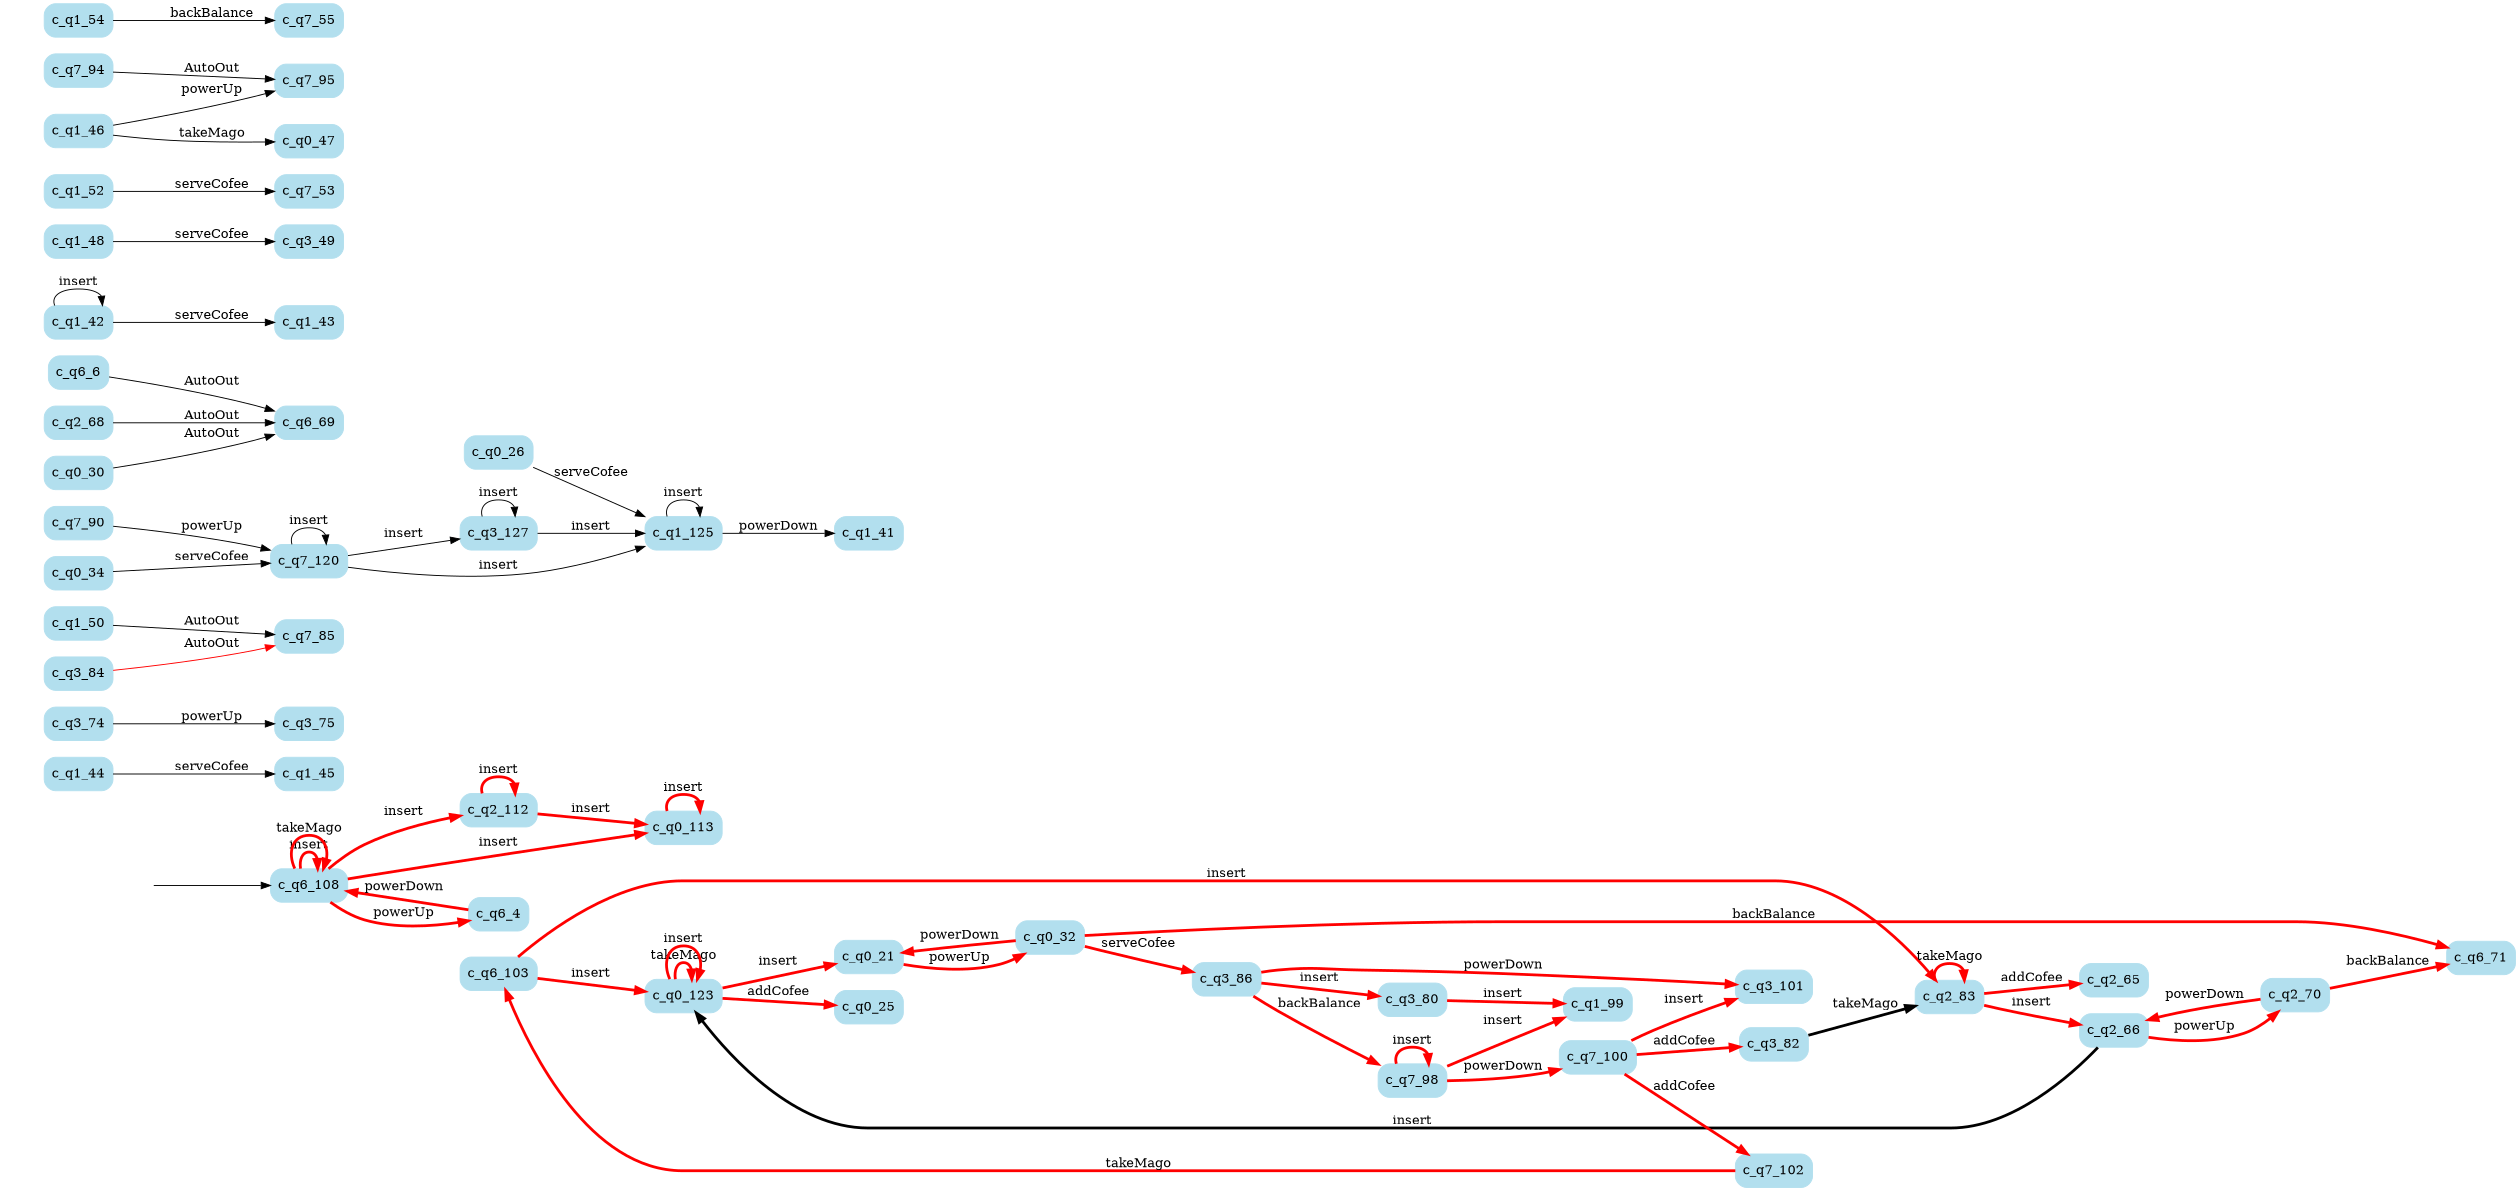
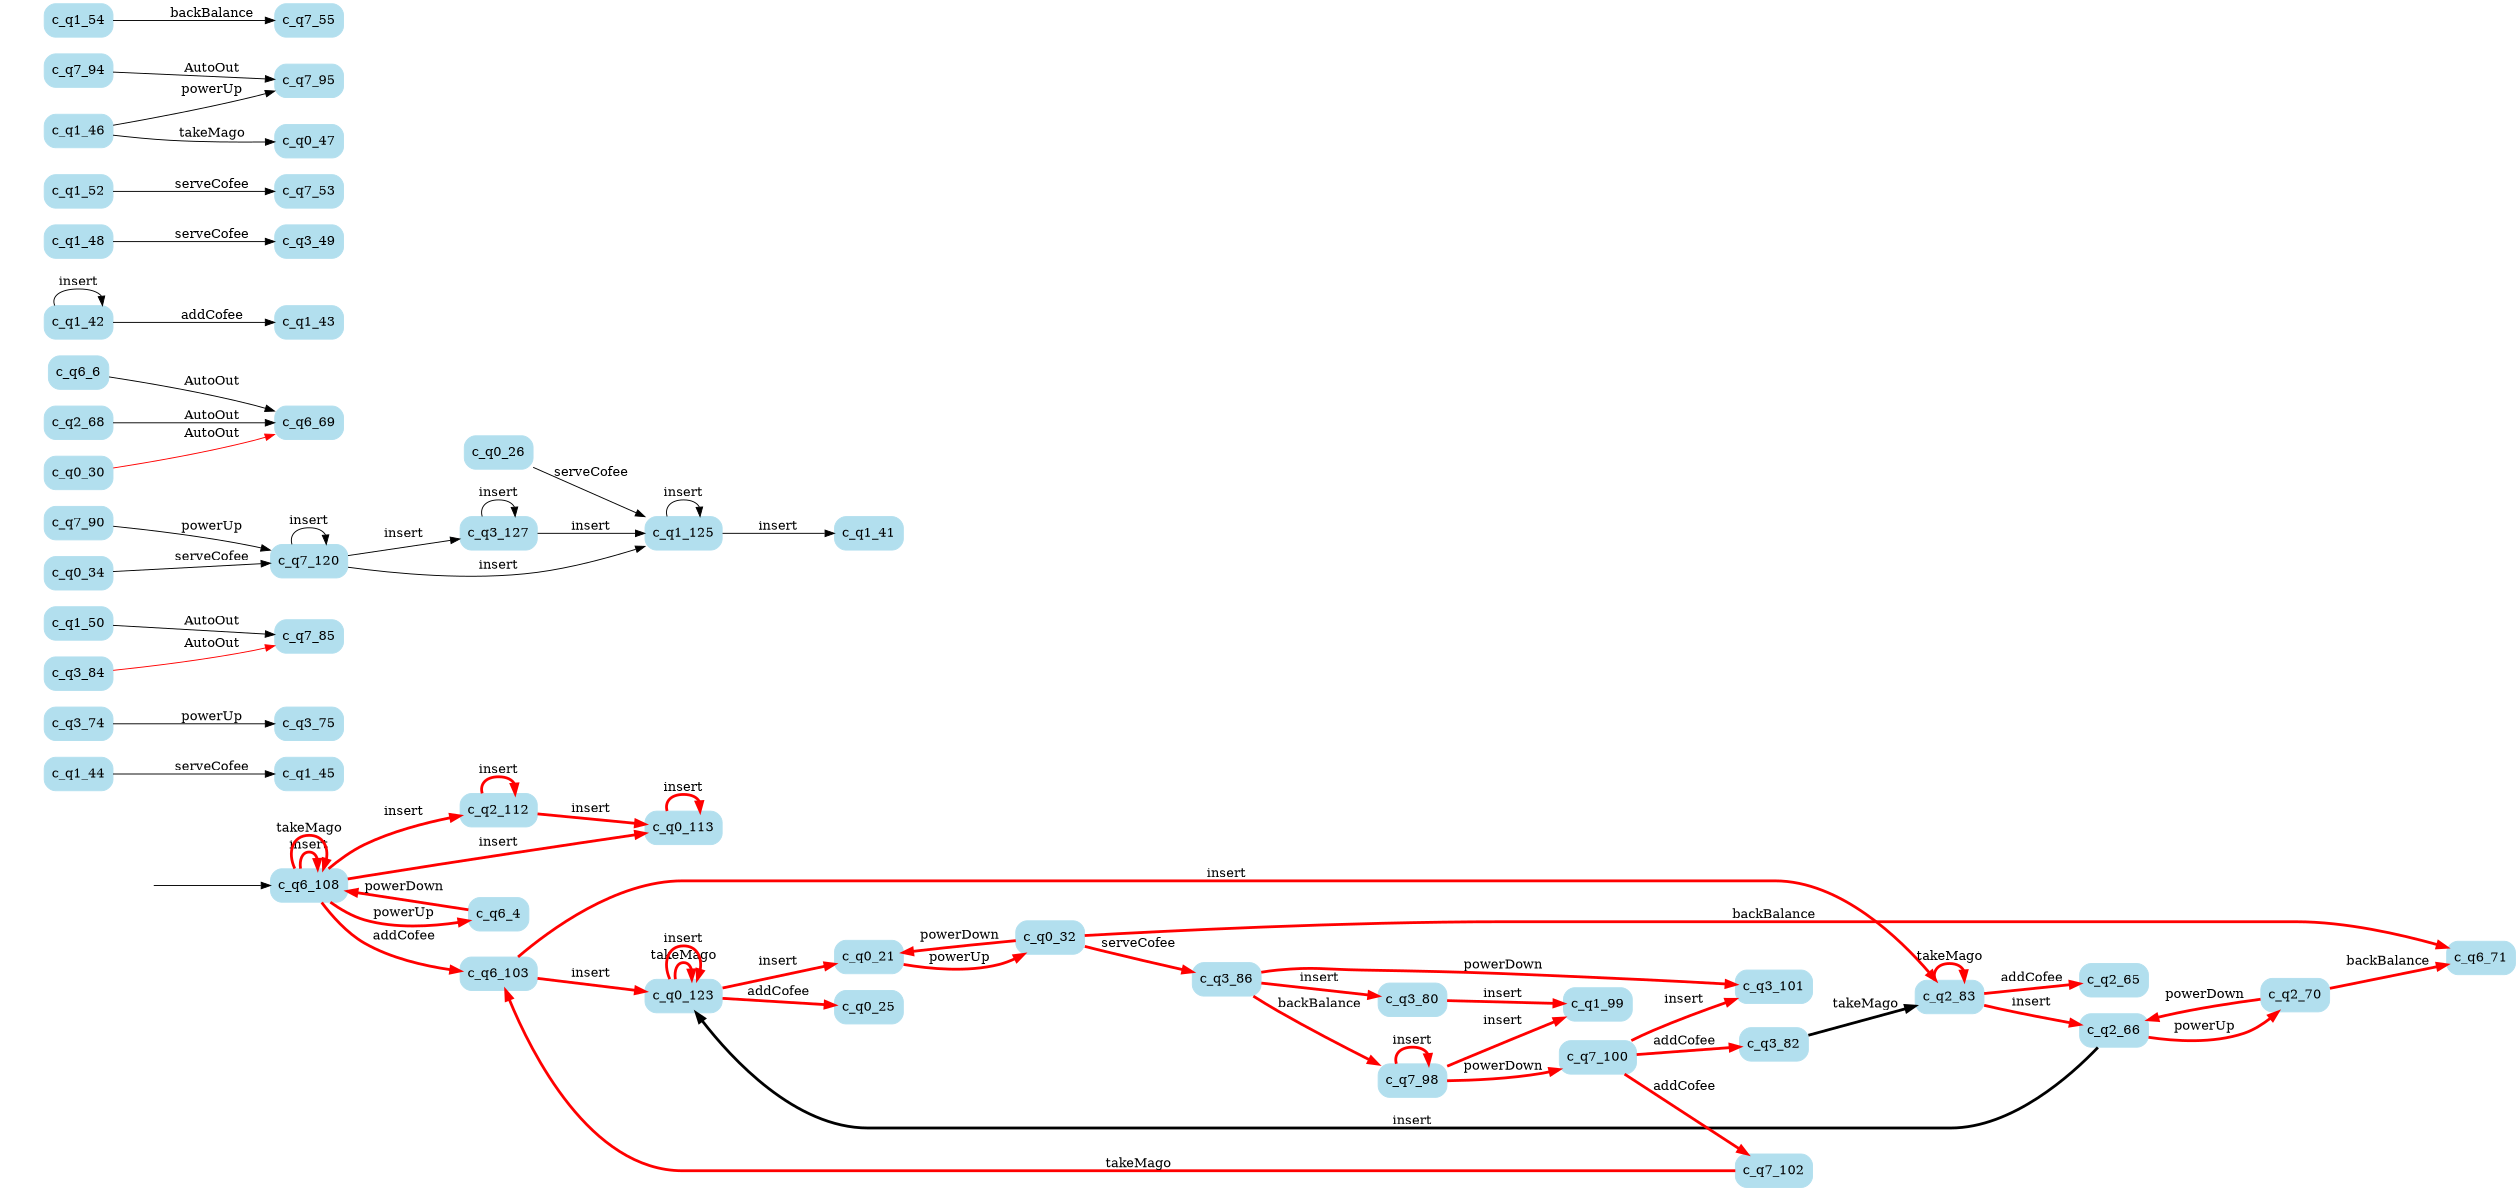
  digraph {
    rankdir=LR
    node [style="rounded, filled" color=lightblue2 shape=box]
    edge [color=red penwidth=3]
    start_c_q6_108 [style=invisible color="" shape=""]
    n2 [label=c_q6_108]
    n3 [label=c_q2_112]
    n4 [label=c_q0_113]
    n5 [label=c_q6_4]
    n6 [label=c_q6_103]
    n7 [label=c_q1_44]
    n8 [label=c_q1_45]
    n9 [label=c_q2_70]
    n10 [label=c_q2_66]
    n11 [label=c_q6_71]
    n12 [label=c_q0_123]
    n13 [label=c_q3_80]
    n14 [label=c_q1_99]
    n15 [label=c_q3_74]
    n16 [label=c_q3_75]
    n17 [label=c_q3_82]
    n18 [label=c_q2_83]
    n19 [label=c_q2_65]
    n20 [label=c_q7_85]
    n21 [label=c_q7_120]
    n22 [label=c_q3_127]
    n23 [label=c_q1_125]
    n24 [label=c_q1_41]
    n25 [label=c_q6_6]
    n26 [label=c_q6_69]
    n27 [label=c_q3_101]
    n28 [label=c_q0_21]
    n29 [label=c_q0_25]
    n30 [label=c_q1_43]
    n31 [label=c_q0_32]
    n32 [label=c_q3_86]
    n33 [label=c_q7_98]
    n34 [label=c_q1_50]
    n35 [label=c_q1_48]
    n36 [label=c_q3_49]
    n37 [label=c_q2_68]
    n38 [label=c_q0_26]
    n39 [label=c_q7_102]
    n40 [label=c_q7_53]
    n41 [label=c_q7_90]
    n42 [label=c_q3_84]
    n43 [label=c_q7_100]
    n44 [label=c_q1_52]
    n45 [label=c_q7_94]
    n46 [label=c_q7_95]
    n47 [label=c_q7_55]
    n48 [label=c_q0_47]
    n49 [label=c_q1_46]
    n50 [label=c_q1_54]
    n51 [label=c_q0_34]
    n52 [label=c_q0_30]
    n53 [label=c_q1_42]
    start_c_q6_108 -> n2 [color="" penwidth=""]
    n2 -> n2 [label=insert]
    n2 -> n2 [label=takeMago]
    n2 -> n3 [label=insert]
    n2 -> n4 [label=insert]
    n2 -> n5 [label=powerUp]
+   n2 -> n6 [label=addCofee]
    n3 -> n3 [label=insert]
    n3 -> n4 [label=insert]
    n4 -> n4 [label=insert]
    n5 -> n2 [label=powerDown]
    n6 -> n12 [label=insert]
    n6 -> n18 [label=insert]
    n7 -> n8 [label=serveCofee color="" penwidth=""]
    n9 -> n10 [label=powerDown]
    n9 -> n11 [label=backBalance]
    n10 -> n9 [label=powerUp]
    n10 -> n12 [color=black label=insert]
    n12 -> n12 [label=takeMago]
    n12 -> n12 [label=insert]
    n12 -> n28 [label=insert]
    n12 -> n29 [label=addCofee]
    n13 -> n14 [label=insert]
    n15 -> n16 [label=powerUp color="" penwidth=""]
    n17 -> n18 [color=black label=takeMago]
    n18 -> n10 [label=insert]
    n18 -> n18 [label=takeMago]
    n18 -> n19 [label=addCofee]
    n21 -> n21 [label=insert color="" penwidth=""]
    n21 -> n22 [label=insert color="" penwidth=""]
    n21 -> n23 [label=insert color="" penwidth=""]
    n22 -> n22 [label=insert color="" penwidth=""]
    n22 -> n23 [label=insert color="" penwidth=""]
    n23 -> n23 [label=insert color="" penwidth=""]
-   n23 -> n24 [label=powerDown color="" penwidth=""]
+   n23 -> n24 [label=insert color="" penwidth=""]
    n25 -> n26 [label=AutoOut color="" penwidth=""]
    n28 -> n31 [label=powerUp]
    n31 -> n11 [label=backBalance]
    n31 -> n28 [label=powerDown]
    n31 -> n32 [label=serveCofee]
    n32 -> n13 [label=insert]
    n32 -> n27 [label=powerDown]
    n32 -> n33 [label=backBalance]
    n33 -> n14 [label=insert]
    n33 -> n33 [label=insert]
    n33 -> n43 [label=powerDown]
    n34 -> n20 [label=AutoOut color="" penwidth=""]
    n35 -> n36 [label=serveCofee color="" penwidth=""]
    n37 -> n26 [label=AutoOut color="" penwidth=""]
    n38 -> n23 [label=serveCofee color="" penwidth=""]
    n39 -> n6 [label=takeMago]
    n41 -> n21 [label=powerUp color="" penwidth=""]
    n42 -> n20 [label=AutoOut penwidth=""]
    n43 -> n17 [label=addCofee]
    n43 -> n27 [label=insert]
    n43 -> n39 [label=addCofee]
    n44 -> n40 [label=serveCofee color="" penwidth=""]
    n45 -> n46 [label=AutoOut color="" penwidth=""]
    n49 -> n46 [label=powerUp color="" penwidth=""]
    n49 -> n48 [label=takeMago color="" penwidth=""]
    n50 -> n47 [label=backBalance color="" penwidth=""]
    n51 -> n21 [label=serveCofee color="" penwidth=""]
-   n52 -> n26 [label=AutoOut color="" penwidth=""]
-   n53 -> n30 [label=serveCofee color="" penwidth=""]
+   n52 -> n26 [label=AutoOut penwidth=""]
+   n53 -> n30 [label=addCofee color="" penwidth=""]
    n53 -> n53 [label=insert color="" penwidth=""]
  }
